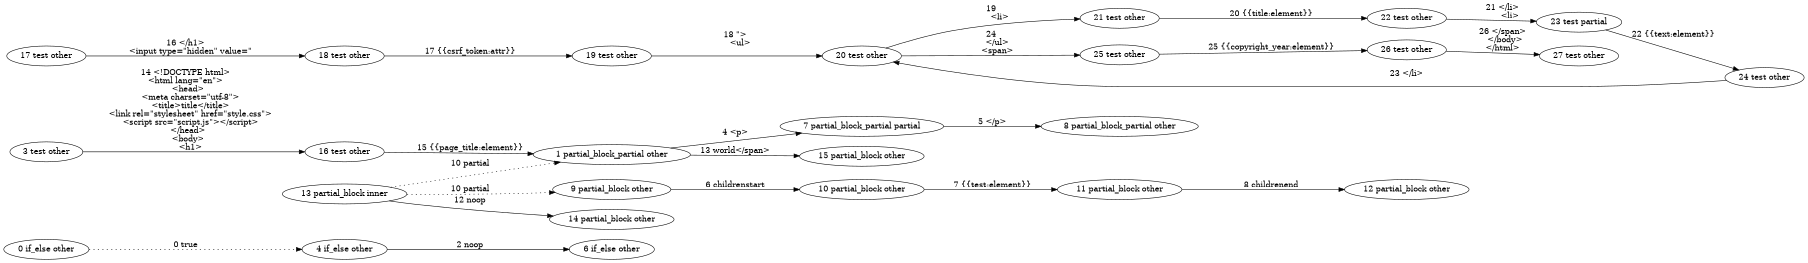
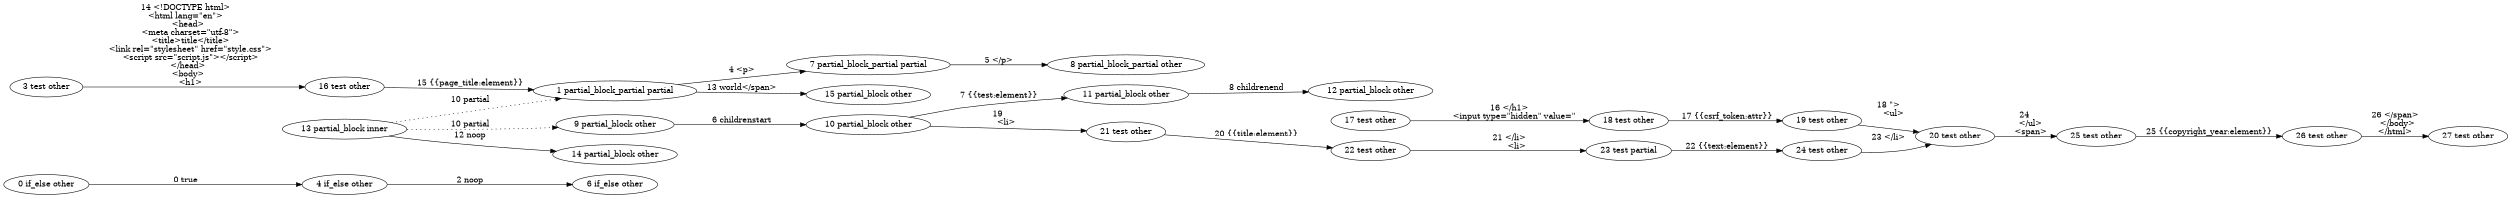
  digraph {
    rankdir=LR
    n1 [label="0 if_else other"]
    n2 [label="4 if_else other"]
    n3 [label="6 if_else other"]
-   n4 [label="1 partial_block_partial other"]
+   n4 [label="1 partial_block_partial partial"]
    n5 [label="7 partial_block_partial partial"]
    n6 [label="15 partial_block other"]
    n7 [label="8 partial_block_partial other"]
    n8 [label="13 partial_block inner"]
    n9 [label="9 partial_block other"]
    n10 [label="14 partial_block other"]
    n11 [label="3 test other"]
    n12 [label="16 test other"]
    n13 [label="10 partial_block other"]
    n14 [label="11 partial_block other"]
    n15 [label="12 partial_block other"]
    n16 [label="17 test other"]
    n17 [label="18 test other"]
    n18 [label="19 test other"]
    n19 [label="20 test other"]
    n20 [label="21 test other"]
    n21 [label="25 test other"]
    n22 [label="22 test other"]
    n23 [label="26 test other"]
    n24 [label="23 test partial"]
    n25 [label="24 test other"]
    n26 [label="27 test other"]
-   n1 -> n2 [label="0 true" style=dotted]
+   n1 -> n2 [label="0 true"]
    n2 -> n3 [label="2 noop"]
    n4 -> n5 [label="4 <p>"]
    n4 -> n6 [label="13 world</span>"]
    n5 -> n7 [label="5 </p>"]
    n8 -> n4 [label="10 partial" style=dotted]
    n8 -> n9 [label="10 partial" style=dotted]
    n8 -> n10 [label="12 noop"]
    n9 -> n13 [label="6 childrenstart"]
    n11 -> n12 [label="14 <!DOCTYPE html>\n<html lang=\"en\">\n  <head>\n    <meta charset=\"utf-8\">\n    <title>title</title>\n    <link rel=\"stylesheet\" href=\"style.css\">\n    <script src=\"script.js\"></script>\n  </head>\n  <body>\n    <h1>"]
    n12 -> n4 [label="15 {{page_title:element}}"]
    n13 -> n14 [label="7 {{test:element}}"]
    n14 -> n15 [label="8 childrenend"]
    n16 -> n17 [label="16 </h1>\n    <input type=\"hidden\" value=\""]
    n17 -> n18 [label="17 {{csrf_token:attr}}"]
    n18 -> n19 [label="18 \">\n    <ul>\n    "]
-   n19 -> n20 [label="19 \n      <li>"]
+   n13 -> n20 [label="19 \n      <li>"]
    n19 -> n21 [label="24 \n    </ul>\n    <span>"]
    n20 -> n22 [label="20 {{title:element}}"]
    n21 -> n23 [label="25 {{copyright_year:element}}"]
    n22 -> n24 [label="21 </li>\n      <li>"]
    n23 -> n26 [label="26 </span>\n  </body>\n</html>"]
    n24 -> n25 [label="22 {{text:element}}"]
    n25 -> n19 [label="23 </li>\n    "]
  }
